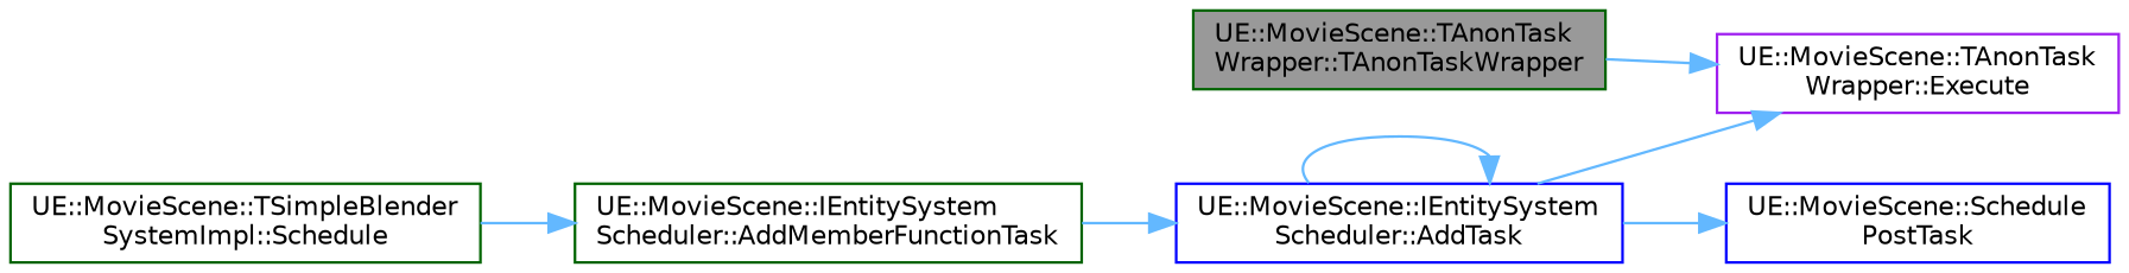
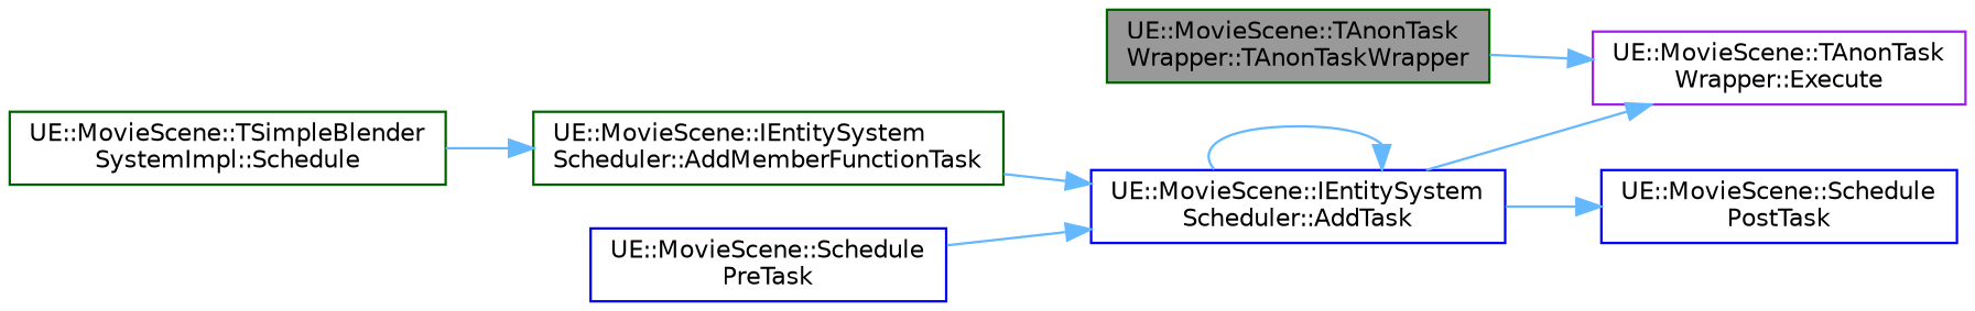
  digraph {
    rankdir=RL
    node [color=darkgreen fillcolor=white fontname=Helvetica fontsize=10 shape=box style=filled]
    edge [color=steelblue1 dir=back fontname=Helvetica fontsize=10 labelfontname=Helvetica labelfontsize=10 style=solid]
    n1 [fillcolor=grey60 fontcolor=black height=0.2 label="UE::MovieScene::TAnonTask\lWrapper::TAnonTaskWrapper" width=0.4]
    n2 [color=purple height=0.2 label="UE::MovieScene::TAnonTask\lWrapper::Execute" width=0.4]
    n3 [color=blue height=0.2 label="UE::MovieScene::IEntitySystem\lScheduler::AddTask" width=0.4]
    n4 [height=0.2 label="UE::MovieScene::IEntitySystem\lScheduler::AddMemberFunctionTask" width=0.4]
+   n5 [color=blue height=0.2 label="UE::MovieScene::Schedule\lPreTask" width=0.4]
    n6 [height=0.2 label="UE::MovieScene::TSimpleBlender\lSystemImpl::Schedule" width=0.4]
    n7 [color=blue height=0.2 label="UE::MovieScene::Schedule\lPostTask" width=0.4]
    n2 -> n1
    n2 -> n3
    n3 -> n3
    n3 -> n4
+   n3 -> n5
    n4 -> n6
    n7 -> n3
  }
